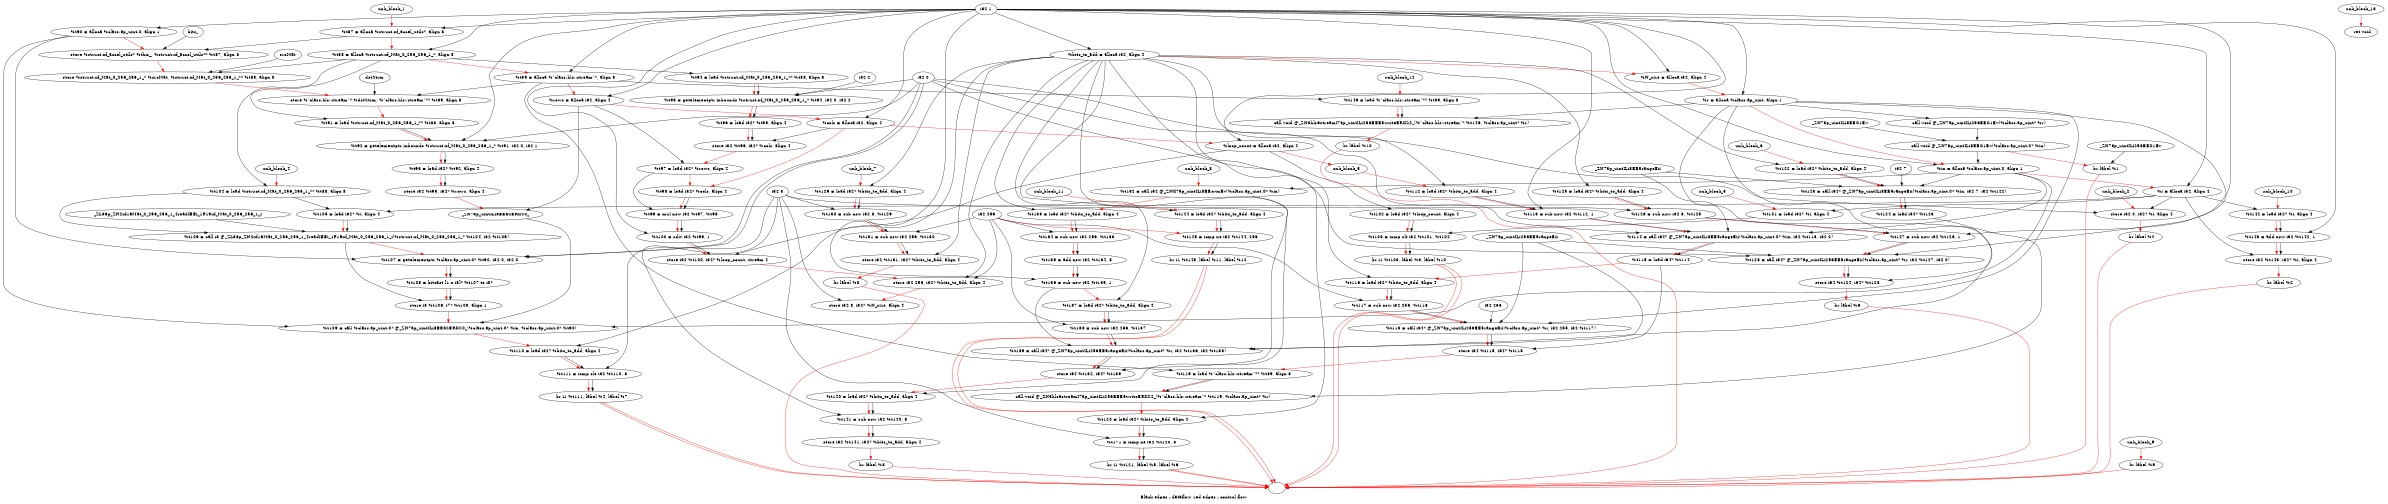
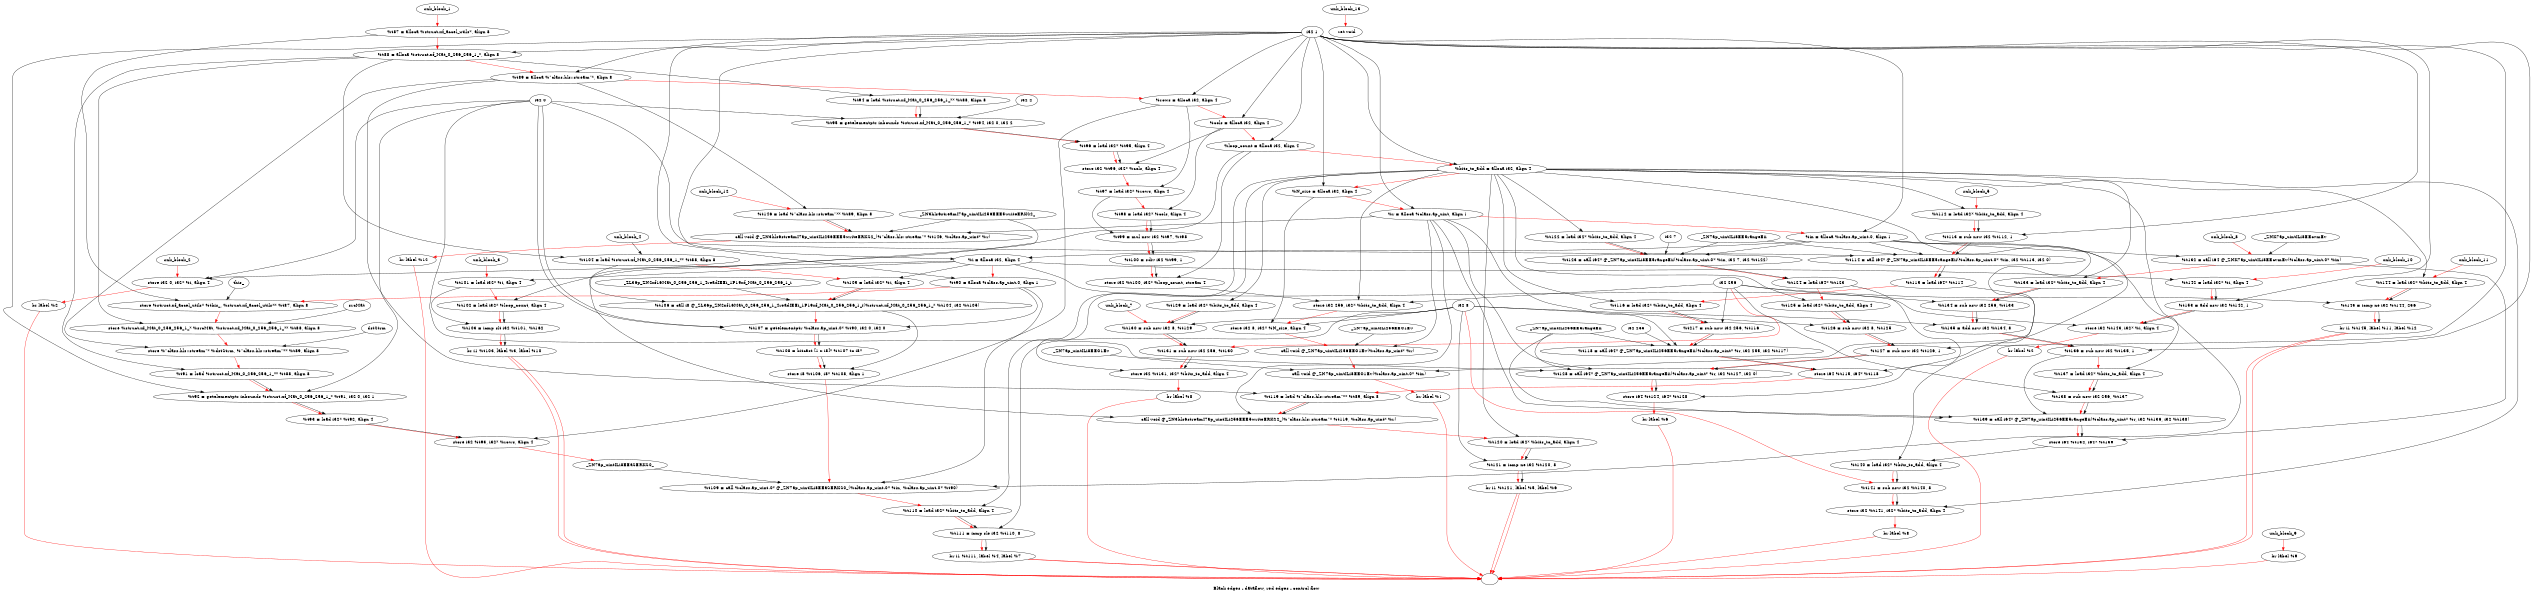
  digraph {
    compound=true
    label="Black edges - dataflow, red edges - control flow"
    n1 [label="  %t87 = alloca %struct.xf_accel_utils*, align 8"]
    n2 [label="  %t88 = alloca %struct.xf_Mat_0_256_256_1_*, align 8"]
    n3 [label="  store %struct.xf_accel_utils* %this_, %struct.xf_accel_utils** %t87, align 8"]
    n4 [label="  %t89 = alloca %\"class.hls::stream\"*, align 8"]
    n5 [label="  store %struct.xf_Mat_0_256_256_1_* %srcMat, %struct.xf_Mat_0_256_256_1_** %t88, align 8"]
    n6 [label="  %t91 = load %struct.xf_Mat_0_256_256_1_** %t88, align 8"]
    n7 [label="  %t94 = load %struct.xf_Mat_0_256_256_1_** %t88, align 8"]
    n8 [label="  %t104 = load %struct.xf_Mat_0_256_256_1_** %t88, align 8"]
    n9 [label="  %rows = alloca i32, align 4"]
    n10 [label="  store %\"class.hls::stream\"* %dstStrm, %\"class.hls::stream\"** %t89, align 8"]
    n11 [label="  %t119 = load %\"class.hls::stream\"** %t89, align 8"]
    n12 [label="  %t146 = load %\"class.hls::stream\"** %t89, align 8"]
    n13 [label="  %t92 = getelementptr inbounds %struct.xf_Mat_0_256_256_1_* %t91, i32 0, i32 1"]
    n14 [label="  %t95 = getelementptr inbounds %struct.xf_Mat_0_256_256_1_* %t94, i32 0, i32 2"]
    n15 [label="  %t105 = load i32* %i, align 4"]
    n16 [label="  %t106 = call i8 @_ZL36p_ZN2xf16Mat_0_256_256_1_4readIEEi_1P19xf_Mat_0_256_256_1_i(%struct.xf_Mat_0_256_256_1_* %t104, i32 %t105)"]
    n17 [label="  %cols = alloca i32, align 4"]
    n18 [label="  store i32 %t93, i32* %rows, align 4"]
    n19 [label="  %t97 = load i32* %rows, align 4"]
    n20 [label="  call void @_ZN3hls6streamI7ap_uintILi256EEE5writeERKS2_(%\"class.hls::stream\"* %t119, %class.ap_uint* %r)"]
    n21 [label="  call void @_ZN3hls6streamI7ap_uintILi256EEE5writeERKS2_(%\"class.hls::stream\"* %t146, %class.ap_uint* %r)"]
    n22 [label="  %loop_count = alloca i32, align 4"]
    n23 [label="  store i32 %t96, i32* %cols, align 4"]
    n24 [label="  %t98 = load i32* %cols, align 4"]
    _ZN7ap_uintILi8EEaSERKS0_
    n26 [label="  %t99 = mul nsw i32 %t97, %t98"]
    n27 [label="  %bits_to_add = alloca i32, align 4"]
    n28 [label="store i32 %t100, i32* %loop_count, stream 4"]
    n29 [label="  %t102 = load i32* %loop_count, align 4"]
    n30 [label="  %N_size = alloca i32, align 4"]
    n31 [label="  store i32 256, i32* %bits_to_add, align 4"]
    n32 [label="  %t110 = load i32* %bits_to_add, align 4"]
    n33 [label="  %t112 = load i32* %bits_to_add, align 4"]
    n34 [label="  %t116 = load i32* %bits_to_add, align 4"]
    n35 [label="  %t120 = load i32* %bits_to_add, align 4"]
    n36 [label="  %t122 = load i32* %bits_to_add, align 4"]
    n37 [label="  %t125 = load i32* %bits_to_add, align 4"]
    n38 [label="  %t129 = load i32* %bits_to_add, align 4"]
    n39 [label="  store i32 %t131, i32* %bits_to_add, align 4"]
    n40 [label="  %t133 = load i32* %bits_to_add, align 4"]
    n41 [label="  %t137 = load i32* %bits_to_add, align 4"]
    n42 [label="  %t140 = load i32* %bits_to_add, align 4"]
    n43 [label="  store i32 %t141, i32* %bits_to_add, align 4"]
    n44 [label="  %t144 = load i32* %bits_to_add, align 4"]
-   n45 [label="  %t103 = icmp slt i32 %t101, %t102"]
+   n45 [label="%t103 = icmp slt i32 %t101, %t162"]
    n46 [label="  %r = alloca %class.ap_uint, align 1"]
    n47 [label="  store i32 8, i32* %N_size, align 4"]
    n48 [label="  %t111 = icmp sle i32 %t110, 8"]
    n49 [label="  %t113 = sub nsw i32 %t112, 1"]
-   n50 [label="  %t117 = sub nsw i32 256, %t116"]
-   n51 [label="%t171 = icmp ne i32 %t120, 8"]
+   n50 [label="%t217 = sub nsw i32 256, %t116"]
+   n51 [label="  %t121 = icmp ne i32 %t120, 8"]
    n52 [label="  %t123 = call i64* @_ZN7ap_uintILi8EE5rangeEii(%class.ap_uint.0* %in, i32 7, i32 %t122)"]
    n53 [label="  %t126 = sub nsw i32 8, %t125"]
    n54 [label="  %t130 = sub nsw i32 8, %t129"]
    n55 [label="  br label %8"]
    n56 [label="  %t134 = sub nsw i32 256, %t133"]
    n57 [label="  %t138 = sub nsw i32 256, %t137"]
    n58 [label="  %t141 = sub nsw i32 %t140, 8"]
    n59 [label="  br label %8"]
    n60 [label="  %t145 = icmp ne i32 %t144, 256"]
    n61 [label="  %in = alloca %class.ap_uint.0, align 1"]
    n62 [label="  call void @_ZN7ap_uintILi256EEC1Ev(%class.ap_uint* %r)"]
    n63 [label="  %t118 = call i64* @_ZN7ap_uintILi256EE5rangeEii(%class.ap_uint* %r, i32 255, i32 %t117)"]
    n64 [label="  %t128 = call i64* @_ZN7ap_uintILi256EE5rangeEii(%class.ap_uint* %r, i32 %t127, i32 0)"]
    n65 [label="  %t139 = call i64* @_ZN7ap_uintILi256EE5rangeEii(%class.ap_uint* %r, i32 %t136, i32 %t138)"]
    n66 [label="  %i = alloca i32, align 4"]
    n67 [label="  call void @_ZN7ap_uintILi8EEC1Ev(%class.ap_uint.0* %in)"]
    n68 [label="  %t109 = call %class.ap_uint.0* @_ZN7ap_uintILi8EEaSERKS0_(%class.ap_uint.0* %in, %class.ap_uint.0* %t90)"]
    n69 [label="  %t114 = call i64* @_ZN7ap_uintILi8EE5rangeEii(%class.ap_uint.0* %in, i32 %t113, i32 0)"]
    n70 [label="  %t132 = call i64 @_ZNK7ap_uintILi8EEcvmEv(%class.ap_uint.0* %in)"]
    n71 [label="  store i64 %t115, i64* %t118"]
    n72 [label="  store i64 %t124, i64* %t128"]
    n73 [label="  store i64 %t132, i64* %t139"]
-   n74 [label="br label %10"]
+   n74 [label="  br label %12"]
    n75 [label="  %t90 = alloca %class.ap_uint.0, align 1"]
    n76 [label="  store i32 0, i32* %i, align 4"]
    n77 [label="  %t101 = load i32* %i, align 4"]
    n78 [label="  %t142 = load i32* %i, align 4"]
    n79 [label="  store i32 %t143, i32* %i, align 4"]
    n80 [label="  br label %1"]
    n81 [label="  %t115 = load i64* %t114"]
    n82 [label="  %t124 = load i64* %t123"]
    n83 [label="  %t107 = getelementptr %class.ap_uint.0* %t90, i32 0, i32 0"]
    n84 [label="  br label %2"]
-   n85 [label="  %t143 = add nsw i32 %t142, 1"]
+   n85 [label="%t153 = add nsw i32 %t142, 1"]
    n86 [label="  br label %2"]
    n87 [label="  %t108 = bitcast [1 x i8]* %t107 to i8*"]
    n88 [label="  %t93 = load i32* %t92, align 4"]
    n89 [label="  %t96 = load i32* %t95, align 4"]
    n90 [label="  %t100 = sdiv i32 %t99, 1"]
    ""
    unk_block_1
    "i32 1"
    n94 [label="  %t127 = sub nsw i32 %t126, 1"]
    n95 [label="  %t136 = sub nsw i32 %t135, 1"]
-   this_ [label=bits_]
+   this_
    srcMat
    dstStrm
    "i32 0"
    "i32 2"
    "i32 256"
    n102 [label="  %t131 = sub nsw i32 256, %t130"]
    n103 [label="  %t135 = add nsw i32 %t134, 8"]
    n104 [label="  br i1 %t145, label %11, label %12"]
    "i32 8"
    n106 [label="  br i1 %t111, label %4, label %7"]
    n107 [label="  br i1 %t121, label %5, label %6"]
    _ZN7ap_uintILi256EEC1Ev
    _ZN7ap_uintILi8EEC1Ev
    unk_block_2
    n111 [label="  br i1 %t103, label %3, label %10"]
    unk_block_3
-   n113 [label="store i8 %t106, i7* %t108, align 1"]
+   n113 [label="  store i8 %t106, i8* %t108, align 1"]
    unk_block_4
    _ZL36p_ZN2xf16Mat_0_256_256_1_4readIEEi_1P19xf_Mat_0_256_256_1_i
    unk_block_5
    _ZN7ap_uintILi8EE5rangeEii
    "i32 255"
    _ZN7ap_uintILi256EE5rangeEii
+   _ZN3hls6streamI7ap_uintILi256EEE5writeERKS2_
    n121 [label="  br label %6"]
-   unk_block_6
    "i32 7"
    unk_block_7
    unk_block_8
+   _ZNK7ap_uintILi8EEcvmEv
    n127 [label="  br label %9"]
    unk_block_9
    unk_block_10
    unk_block_11
    unk_block_12
    n132 [label="  ret void"]
    unk_block_13
    n1 -> n2 [color=red weight=2]
    n1 -> n3
    n2 -> n4 [color=red weight=2]
    n2 -> n5
    n2 -> n6
    n2 -> n7
    n2 -> n8
    n3 -> n5 [color=red weight=2]
    n4 -> n9 [color=red weight=2]
    n4 -> n10
    n4 -> n11
    n4 -> n12
    n5 -> n10 [color=red weight=2]
    n6 -> n13 [color=red weight=2]
    n6 -> n13
    n7 -> n14 [color=red weight=2]
    n7 -> n14
-   n8 -> n15 [color=black weight=2]
+   n8 -> n15 [color=red weight=2]
    n8 -> n16
    n9 -> n17 [color=red weight=2]
-   n9 -> _ZN7ap_uintILi8EEaSERKS0_
+   n9 -> n18
    n9 -> n19
    n10 -> n6 [color=red weight=2]
    n11 -> n20 [color=red weight=2]
    n11 -> n20
    n12 -> n21 [color=red weight=2]
    n12 -> n21
    n13 -> n88 [color=red weight=2]
    n13 -> n88
    n14 -> n89 [color=red weight=2]
    n14 -> n89
    n15 -> n16 [color=red weight=2]
    n15 -> n16
    n16 -> n83 [color=red weight=2]
    n16 -> n113
    n17 -> n22 [color=red weight=2]
    n17 -> n23
-   n17 -> n24 [color=red]
+   n17 -> n24
    n18 -> _ZN7ap_uintILi8EEaSERKS0_ [color=red weight=2]
    n19 -> n24 [color=red weight=2]
    n19 -> n26
    n20 -> n35 [color=red weight=2]
    n21 -> n74 [color=red weight=2]
-   n22 -> unk_block_5 [color=red weight=2]
+   n22 -> n27 [color=red weight=2]
    n22 -> n28
    n22 -> n29
    n23 -> n19 [color=red weight=2]
    n24 -> n26 [color=red weight=2]
    n24 -> n26
    _ZN7ap_uintILi8EEaSERKS0_ -> n68
    n26 -> n90 [color=red weight=2]
    n26 -> n90
    n27 -> n30 [color=red weight=2]
    n27 -> n31
    n27 -> n32
    n27 -> n33
    n27 -> n34
    n27 -> n35
    n27 -> n36
    n27 -> n37
    n27 -> n38
    n27 -> n39
    n27 -> n40
    n27 -> n41
    n27 -> n42
+   n27 -> n43
    n27 -> n44
-   n28 -> n31 [color=red weight=2]
+   n28 -> n31 [color=black weight=2]
    n29 -> n45 [color=red weight=2]
    n29 -> n45
    n30 -> n46 [color=red weight=2]
+   n30 -> n47
    n31 -> n47 [color=red weight=2]
    n32 -> n48 [color=red weight=2]
    n32 -> n48
    n33 -> n49 [color=red weight=2]
    n33 -> n49
    n34 -> n50 [color=red weight=2]
    n34 -> n50
    n35 -> n51 [color=red weight=2]
    n35 -> n51
    n36 -> n52 [color=red weight=2]
    n36 -> n52
    n37 -> n53 [color=red weight=2]
    n37 -> n53
    n38 -> n54 [color=red weight=2]
    n38 -> n54
    n39 -> n55 [color=red weight=2]
    n40 -> n56 [color=red weight=2]
    n40 -> n56
    n41 -> n57 [color=red weight=2]
    n41 -> n57
    n42 -> n58 [color=red weight=2]
    n42 -> n58
    n43 -> n59 [color=red weight=2]
    n44 -> n60 [color=red weight=2]
    n44 -> n60
    n45 -> n111 [color=red weight=2]
    n45 -> n111
    n46 -> n20
    n46 -> n21
    n46 -> n61 [color=red weight=2]
    n46 -> n62
    n46 -> n63
    n46 -> n64
    n46 -> n65
+   n47 -> n62 [color=red weight=2]
    n48 -> n106 [color=red weight=2]
    n48 -> n106
    n49 -> n69 [color=red weight=2]
    n49 -> n69
    n50 -> n63 [color=red weight=2]
    n50 -> n63
    n51 -> n107 [color=red weight=2]
    n51 -> n107
    n52 -> n82 [color=red weight=2]
    n52 -> n82
    n53 -> n94 [color=red weight=2]
    n53 -> n94
    n54 -> n102 [color=red weight=2]
    n54 -> n102
    n55 -> "" [color=red]
    n56 -> n103 [color=red weight=2]
    n56 -> n103
    n57 -> n65 [color=red weight=2]
    n57 -> n65
    n58 -> n43 [color=red weight=2]
    n58 -> n43
    n59 -> "" [color=red]
    n60 -> n104 [color=red weight=2]
    n60 -> n104
    n61 -> n52
-   n61 -> n66 [color=red weight=2]
-   n67 -> n61
+   n61 -> n66 [color=black weight=2]
+   n61 -> n67
    n61 -> n68
    n61 -> n69
    n61 -> n70
-   n62 -> n67 [color=black weight=2]
+   n62 -> n67 [color=red weight=2]
    n63 -> n71 [color=red weight=2]
    n63 -> n71
    n64 -> n72 [color=red weight=2]
    n64 -> n72
    n65 -> n73 [color=red weight=2]
    n65 -> n73
    n66 -> n15
+   n66 -> n75 [color=red weight=2]
    n66 -> n76
    n66 -> n77
    n66 -> n78
    n66 -> n79
    n67 -> n80 [color=red weight=2]
    n68 -> n32 [color=red weight=2]
    n69 -> n81 [color=red weight=2]
    n69 -> n81
    n70 -> n40 [color=red weight=2]
    n70 -> n73
    n71 -> n11 [color=red weight=2]
    n72 -> n121 [color=red weight=2]
-   n73 -> n42 [color=red weight=2]
+   n73 -> n42 [color=black weight=2]
    n74 -> "" [color=red]
    n75 -> n3 [color=red weight=2]
    n75 -> n68
    n75 -> n83
    n76 -> n84 [color=red weight=2]
+   n77 -> n29 [color=red weight=2]
    n77 -> n45
    n78 -> n85 [color=red weight=2]
    n78 -> n85
    n79 -> n86 [color=red weight=2]
    n80 -> "" [color=red]
    n81 -> n34 [color=red weight=2]
    n81 -> n71
+   n82 -> n37 [color=red weight=2]
    n82 -> n72
    n83 -> n87 [color=red weight=2]
    n83 -> n87
    n84 -> "" [color=red]
    n85 -> n79 [color=red weight=2]
    n85 -> n79
    n86 -> "" [color=red]
    n87 -> n113 [color=red weight=2]
    n87 -> n113
    n88 -> n18 [color=red weight=2]
    n88 -> n18
    n89 -> n23 [color=red weight=2]
    n89 -> n23
    n90 -> n28 [color=red weight=2]
    n90 -> n28
    unk_block_1 -> n1 [color=red]
-   "i32 1" -> n1
    "i32 1" -> n2
    "i32 1" -> n4
    "i32 1" -> n9
    "i32 1" -> n13
    "i32 1" -> n17
    "i32 1" -> n22
    "i32 1" -> n27
    "i32 1" -> n30
    "i32 1" -> n46
    "i32 1" -> n49
    "i32 1" -> n61
    "i32 1" -> n66
    "i32 1" -> n75
    "i32 1" -> n85
-   "i32 1" -> n90
    "i32 1" -> n94
    "i32 1" -> n95
    n94 -> n64 [color=red weight=2]
    n94 -> n64
    n95 -> n41 [color=red weight=2]
    n95 -> n65
    this_ -> n3
    srcMat -> n5
    dstStrm -> n10
    "i32 0" -> n13
    "i32 0" -> n14
    "i32 0" -> n64
    "i32 0" -> n69
    "i32 0" -> n76
    "i32 0" -> n83
    "i32 0" -> n83
    "i32 2" -> n14
    "i32 256" -> n31
    "i32 256" -> n50
    "i32 256" -> n56
    "i32 256" -> n57
-   "i32 256" -> n60 [color=red]
-   "i32 256" -> n102
+   "i32 256" -> n60
+   "i32 256" -> n102 [color=red]
    n102 -> n39 [color=red weight=2]
    n102 -> n39
    n103 -> n95 [color=red weight=2]
    n103 -> n95
    n104 -> "" [color=red]
    n104 -> "" [color=red]
    "i32 8" -> n47
    "i32 8" -> n48
    "i32 8" -> n51
    "i32 8" -> n53
    "i32 8" -> n54
-   "i32 8" -> n58
+   "i32 8" -> n58 [color=red]
+   "i32 8" -> n103
    n106 -> "" [color=red]
    n106 -> "" [color=red]
    n107 -> "" [color=red]
    n107 -> "" [color=red]
-   _ZN7ap_uintILi256EEC1Ev -> n80
+   _ZN7ap_uintILi256EEC1Ev -> n62
    _ZN7ap_uintILi8EEC1Ev -> n67
    unk_block_2 -> n76 [color=red]
    n111 -> "" [color=red]
    n111 -> "" [color=red]
    unk_block_3 -> n77 [color=red]
    n113 -> n68 [color=red weight=2]
-   unk_block_4 -> n8 [color=red]
+   unk_block_4 -> n8 [color=black]
    _ZL36p_ZN2xf16Mat_0_256_256_1_4readIEEi_1P19xf_Mat_0_256_256_1_i -> n16
    unk_block_5 -> n33 [color=red]
    _ZN7ap_uintILi8EE5rangeEii -> n52
    _ZN7ap_uintILi8EE5rangeEii -> n69
    "i32 255" -> n63
    _ZN7ap_uintILi256EE5rangeEii -> n63
    _ZN7ap_uintILi256EE5rangeEii -> n64
    _ZN7ap_uintILi256EE5rangeEii -> n65
+   _ZN3hls6streamI7ap_uintILi256EEE5writeERKS2_ -> n20
+   _ZN3hls6streamI7ap_uintILi256EEE5writeERKS2_ -> n21
    n121 -> "" [color=red]
-   unk_block_6 -> n36 [color=red]
    "i32 7" -> n52
-   unk_block_7 -> n38 [color=red]
+   unk_block_7 -> n54 [color=red]
    unk_block_8 -> n70 [color=red]
+   _ZNK7ap_uintILi8EEcvmEv -> n70
    n127 -> "" [color=red]
    unk_block_9 -> n127 [color=red]
    unk_block_10 -> n78 [color=red]
    unk_block_11 -> n44 [color=red]
    unk_block_12 -> n12 [color=red]
    unk_block_13 -> n132 [color=red]
  }
